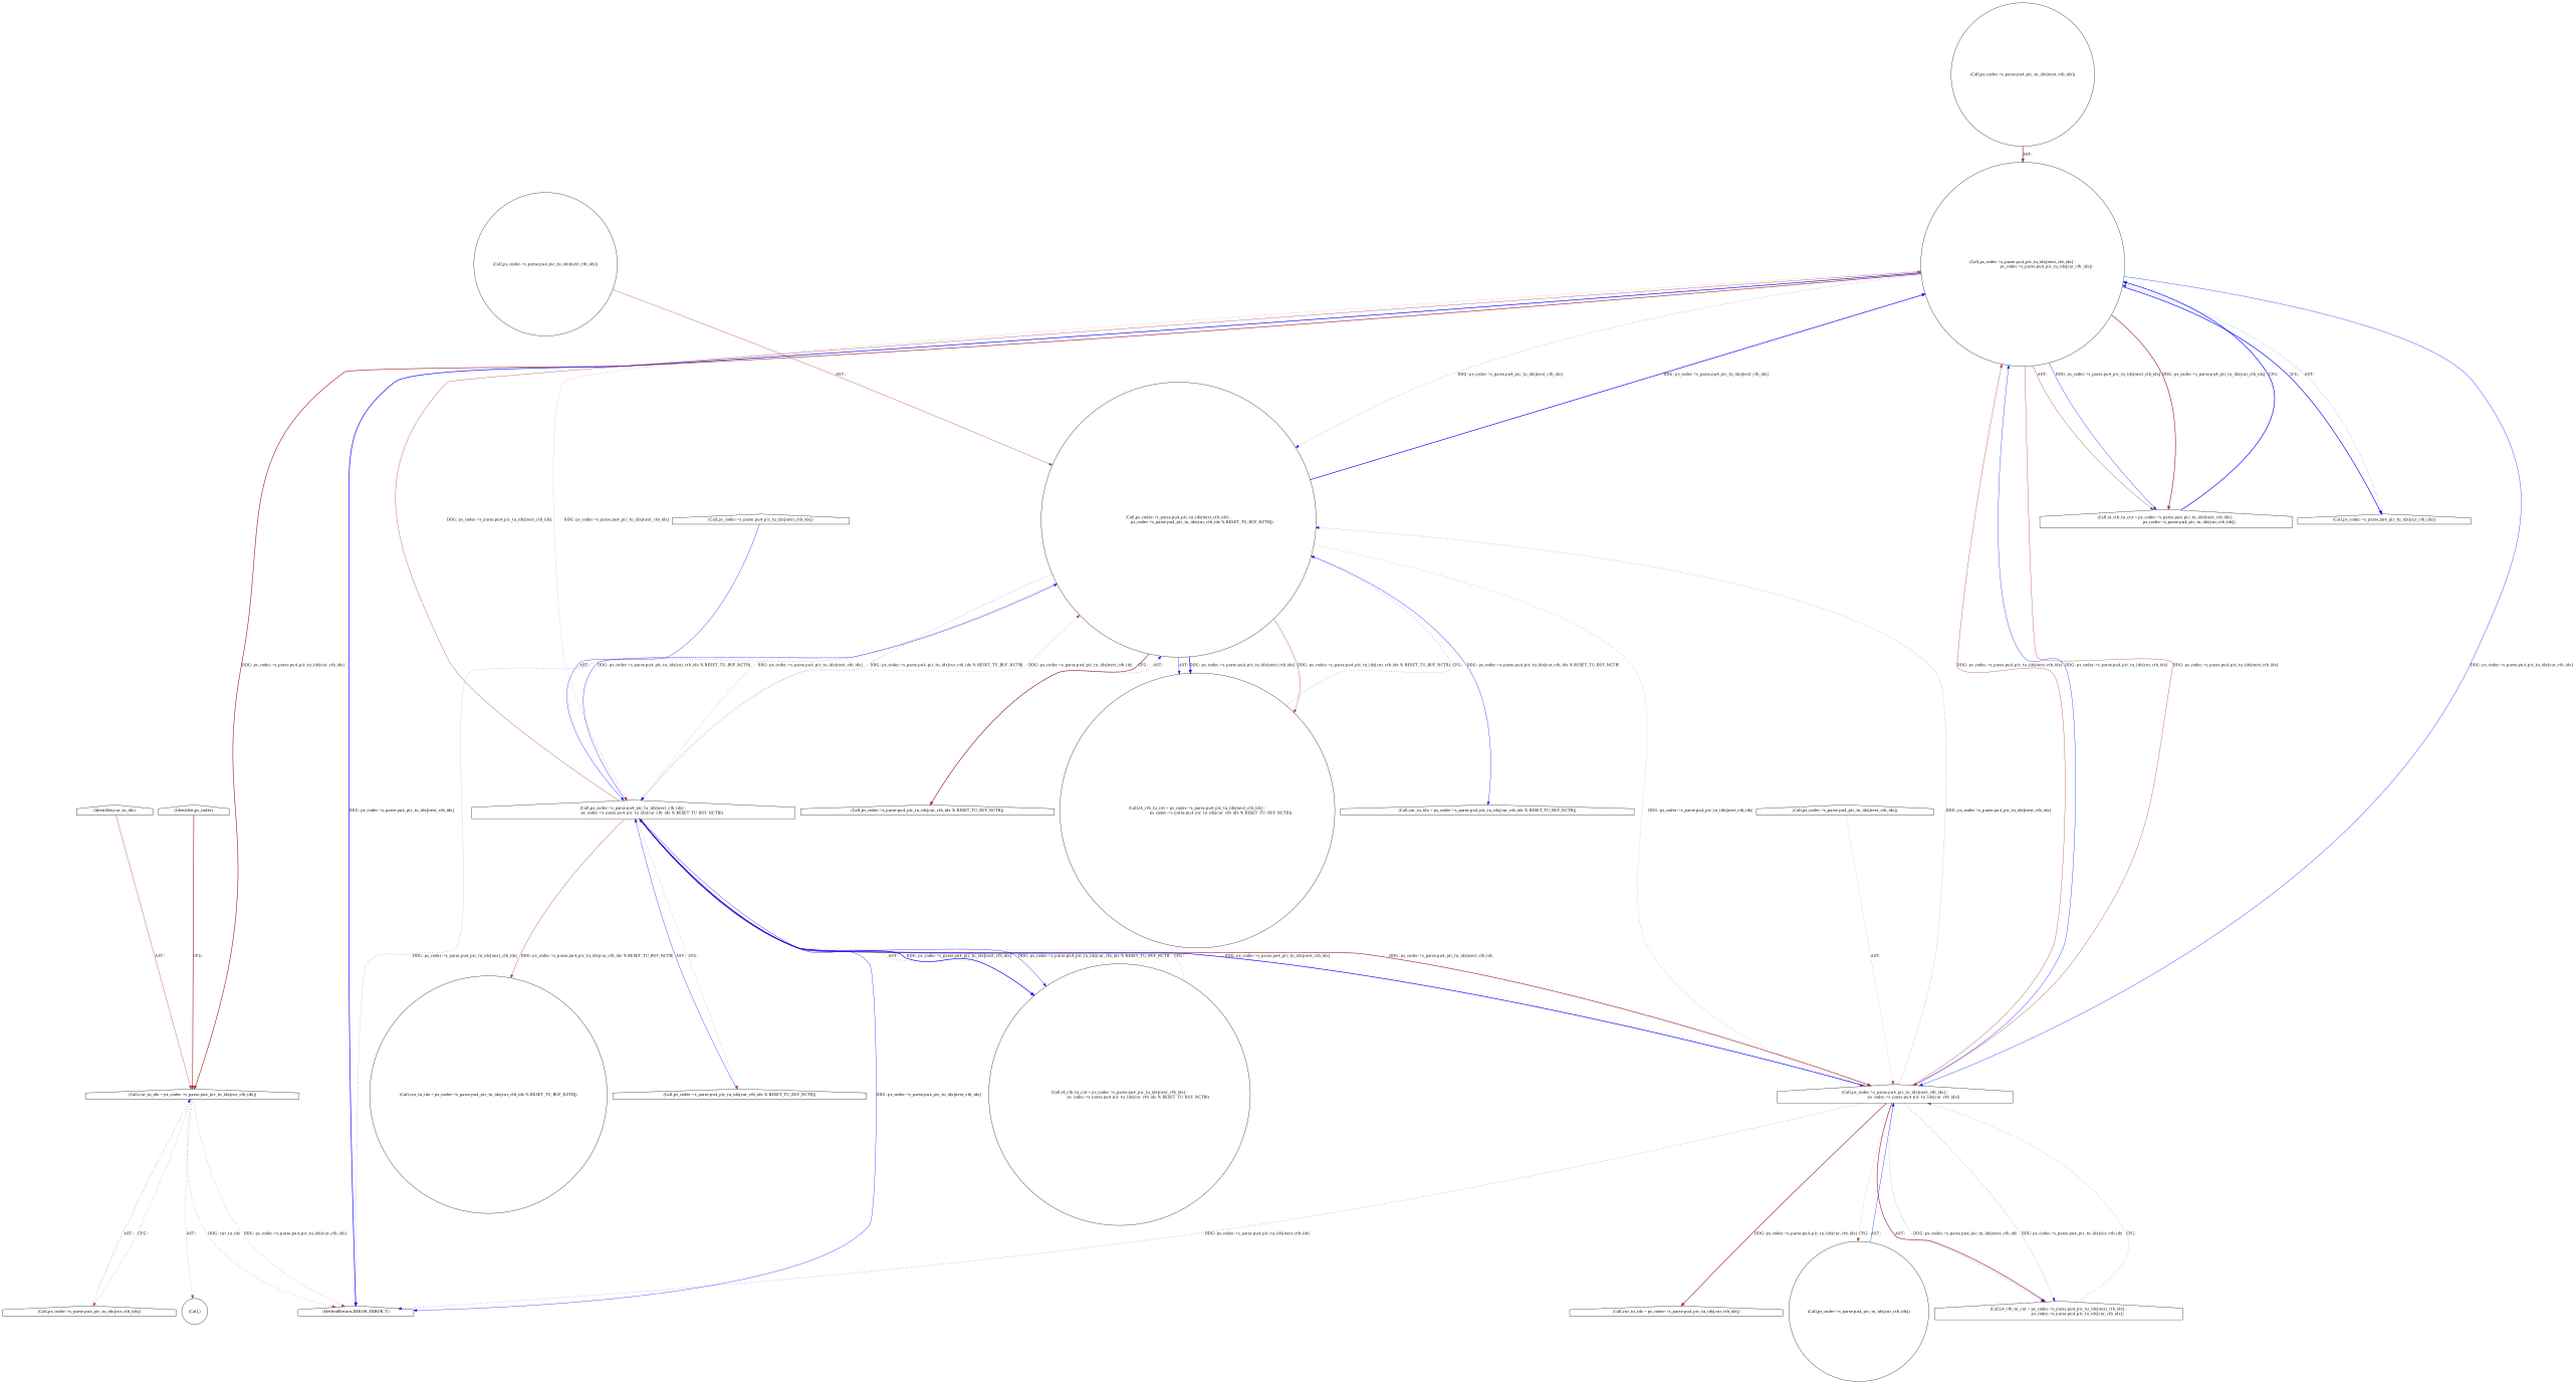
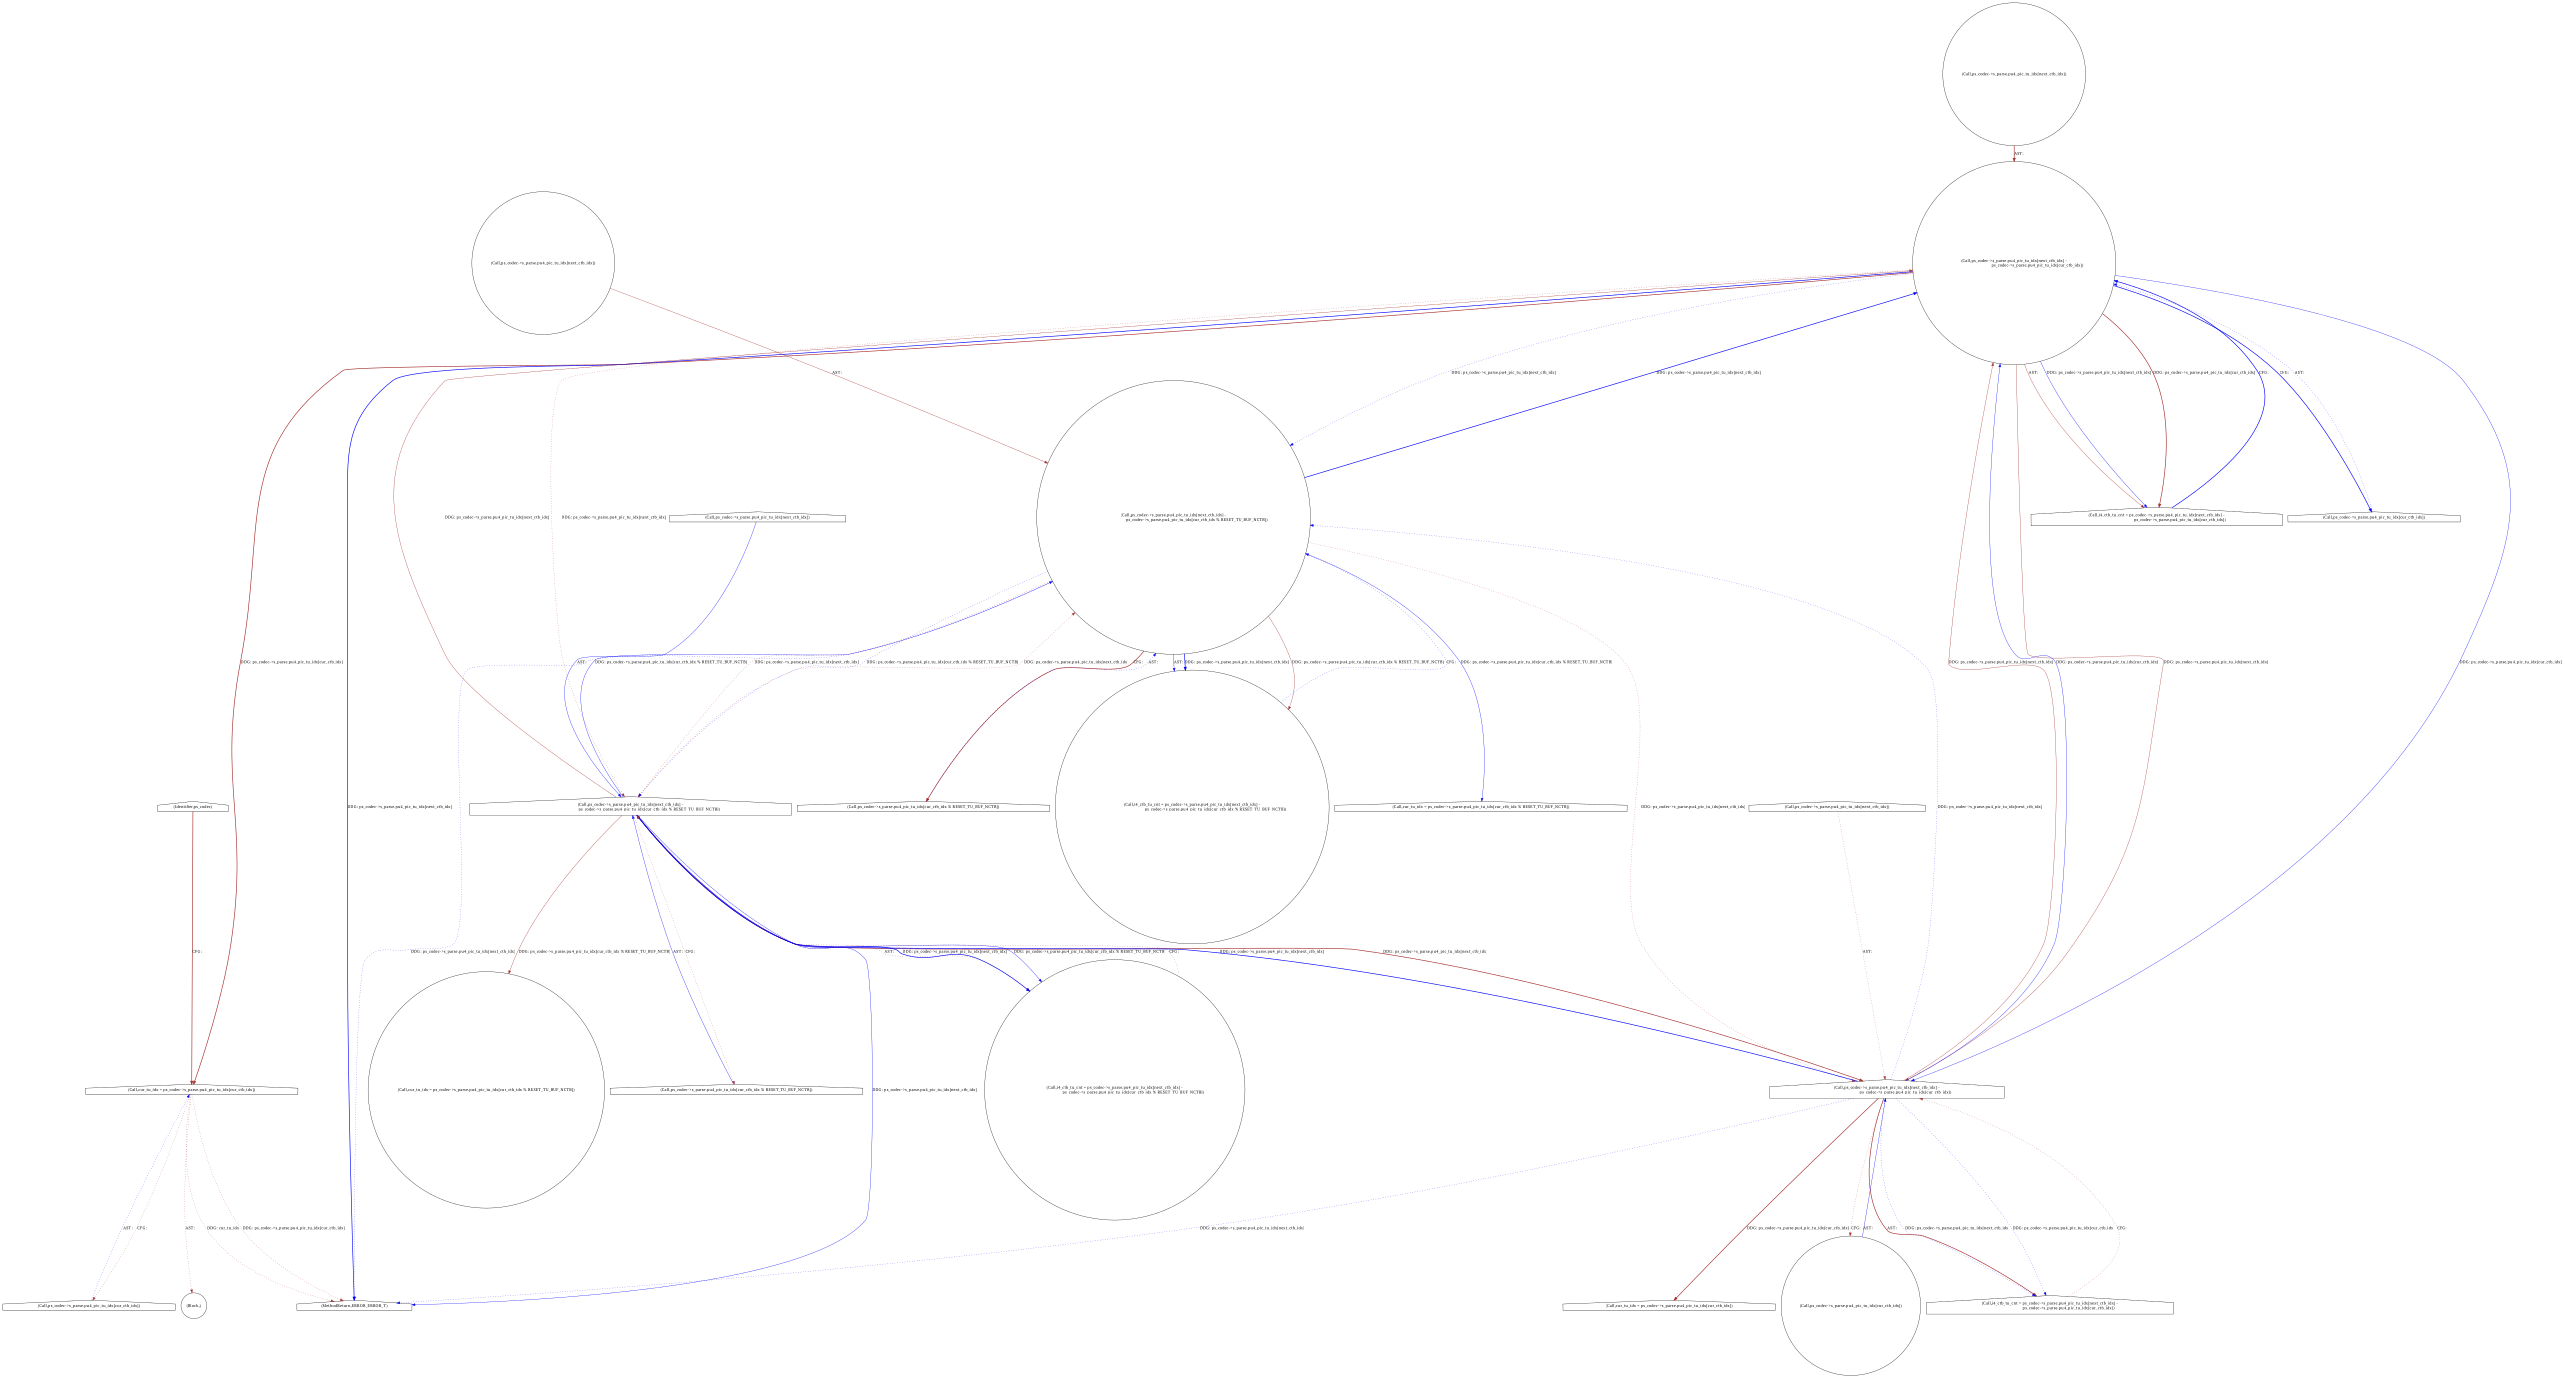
  digraph {
    fontname="PT Serif"
    node [fontname="PT Serif" shape=house]
    edge [color=brown fontname="PT Serif" style=dotted]
    n1 [label="(Call,cur_tu_idx = ps_codec->s_parse.pu4_pic_tu_idx[cur_ctb_idx])"]
    n2 [label="(Call,ps_codec->s_parse.pu4_pic_tu_idx[cur_ctb_idx])"]
    n3 [label="(MethodReturn,ERROR_ERROR_T)"]
-   n4 [label="(Call,)" shape=circle]
+   n4 [label="(Block,)" shape=circle]
    n5 [label="(Call,ps_codec->s_parse.pu4_pic_tu_idx[next_ctb_idx] -\n                                        ps_codec->s_parse.pu4_pic_tu_idx[cur_ctb_idx])" shape=circle]
    n6 [label="(Call,ps_codec->s_parse.pu4_pic_tu_idx[next_ctb_idx] -\n                                        ps_codec->s_parse.pu4_pic_tu_idx[cur_ctb_idx % RESET_TU_BUF_NCTB])" shape=circle]
    n7 [label="(Call,ps_codec->s_parse.pu4_pic_tu_idx[next_ctb_idx] -\n                                ps_codec->s_parse.pu4_pic_tu_idx[cur_ctb_idx % RESET_TU_BUF_NCTB])"]
    n8 [label="(Call,ps_codec->s_parse.pu4_pic_tu_idx[next_ctb_idx] -\n                                ps_codec->s_parse.pu4_pic_tu_idx[cur_ctb_idx])"]
    n9 [label="(Call,i4_ctb_tu_cnt = ps_codec->s_parse.pu4_pic_tu_idx[next_ctb_idx] -\n                                        ps_codec->s_parse.pu4_pic_tu_idx[cur_ctb_idx])"]
    n10 [label="(Call,ps_codec->s_parse.pu4_pic_tu_idx[cur_ctb_idx])"]
    n11 [label="(Call,ps_codec->s_parse.pu4_pic_tu_idx[cur_ctb_idx % RESET_TU_BUF_NCTB])"]
    n12 [label="(Call,i4_ctb_tu_cnt = ps_codec->s_parse.pu4_pic_tu_idx[next_ctb_idx] -\n                                        ps_codec->s_parse.pu4_pic_tu_idx[cur_ctb_idx % RESET_TU_BUF_NCTB])" shape=circle]
    n13 [label="(Call,cur_tu_idx = ps_codec->s_parse.pu4_pic_tu_idx[cur_ctb_idx % RESET_TU_BUF_NCTB])"]
    n14 [label="(Call,i4_ctb_tu_cnt = ps_codec->s_parse.pu4_pic_tu_idx[next_ctb_idx] -\n                                ps_codec->s_parse.pu4_pic_tu_idx[cur_ctb_idx % RESET_TU_BUF_NCTB])" shape=circle]
    n15 [label="(Call,cur_tu_idx = ps_codec->s_parse.pu4_pic_tu_idx[cur_ctb_idx % RESET_TU_BUF_NCTB])" shape=circle]
    n16 [label="(Call,ps_codec->s_parse.pu4_pic_tu_idx[cur_ctb_idx % RESET_TU_BUF_NCTB])"]
    n17 [label="(Call,ps_codec->s_parse.pu4_pic_tu_idx[cur_ctb_idx])" shape=circle]
    n18 [label="(Call,i4_ctb_tu_cnt = ps_codec->s_parse.pu4_pic_tu_idx[next_ctb_idx] -\n                                ps_codec->s_parse.pu4_pic_tu_idx[cur_ctb_idx])"]
    n19 [label="(Call,cur_tu_idx = ps_codec->s_parse.pu4_pic_tu_idx[cur_ctb_idx])"]
    n20 [label="(Call,ps_codec->s_parse.pu4_pic_tu_idx[next_ctb_idx])" shape=circle]
    n21 [label="(Call,ps_codec->s_parse.pu4_pic_tu_idx[next_ctb_idx])" shape=circle]
    n22 [label="(Call,ps_codec->s_parse.pu4_pic_tu_idx[next_ctb_idx])"]
-   n23 [label="(Identifier,cur_tu_idx)"]
    n24 [label="(Identifier,ps_codec)"]
    n25 [label="(Call,ps_codec->s_parse.pu4_pic_tu_idx[next_ctb_idx])"]
    n1 -> n2 [label="CFG: "]
    n1 -> n3 [label="DDG: ps_codec->s_parse.pu4_pic_tu_idx[cur_ctb_idx]"]
    n1 -> n3 [label="DDG: cur_tu_idx"]
    n1 -> n4 [label="AST: "]
    n2 -> n1 [color=blue label="AST: "]
    n5 -> n1 [label="DDG: ps_codec->s_parse.pu4_pic_tu_idx[cur_ctb_idx]" style=bold]
    n5 -> n3 [color=blue label="DDG: ps_codec->s_parse.pu4_pic_tu_idx[next_ctb_idx]" style=bold]
    n5 -> n6 [color=blue label="DDG: ps_codec->s_parse.pu4_pic_tu_idx[next_ctb_idx]"]
    n5 -> n7 [label="DDG: ps_codec->s_parse.pu4_pic_tu_idx[next_ctb_idx]"]
    n5 -> n8 [label="DDG: ps_codec->s_parse.pu4_pic_tu_idx[next_ctb_idx]" style=solid]
    n5 -> n8 [color=blue label="DDG: ps_codec->s_parse.pu4_pic_tu_idx[cur_ctb_idx]" style=solid]
    n5 -> n9 [label="AST: " style=solid]
    n5 -> n9 [color=blue label="DDG: ps_codec->s_parse.pu4_pic_tu_idx[next_ctb_idx]" style=solid]
    n5 -> n9 [label="DDG: ps_codec->s_parse.pu4_pic_tu_idx[cur_ctb_idx]" style=bold]
    n5 -> n10 [color=blue label="CFG: " style=bold]
    n6 -> n3 [color=blue label="DDG: ps_codec->s_parse.pu4_pic_tu_idx[next_ctb_idx]"]
    n6 -> n5 [color=blue label="DDG: ps_codec->s_parse.pu4_pic_tu_idx[next_ctb_idx]" style=bold]
    n6 -> n7 [label="DDG: ps_codec->s_parse.pu4_pic_tu_idx[next_ctb_idx]"]
    n6 -> n7 [color=blue label="DDG: ps_codec->s_parse.pu4_pic_tu_idx[cur_ctb_idx % RESET_TU_BUF_NCTB]"]
    n6 -> n8 [label="DDG: ps_codec->s_parse.pu4_pic_tu_idx[next_ctb_idx]"]
    n6 -> n11 [label="CFG: " style=bold]
    n6 -> n12 [color=blue label="AST: " style=solid]
    n6 -> n12 [color=blue label="DDG: ps_codec->s_parse.pu4_pic_tu_idx[next_ctb_idx]" style=bold]
    n6 -> n12 [label="DDG: ps_codec->s_parse.pu4_pic_tu_idx[cur_ctb_idx % RESET_TU_BUF_NCTB]" style=solid]
    n6 -> n13 [color=blue label="DDG: ps_codec->s_parse.pu4_pic_tu_idx[cur_ctb_idx % RESET_TU_BUF_NCTB]" style=solid]
    n7 -> n3 [color=blue label="DDG: ps_codec->s_parse.pu4_pic_tu_idx[next_ctb_idx]" style=solid]
    n7 -> n5 [label="DDG: ps_codec->s_parse.pu4_pic_tu_idx[next_ctb_idx]" style=solid]
    n7 -> n6 [label="DDG: ps_codec->s_parse.pu4_pic_tu_idx[next_ctb_idx]"]
    n7 -> n6 [color=blue label="DDG: ps_codec->s_parse.pu4_pic_tu_idx[cur_ctb_idx % RESET_TU_BUF_NCTB]" style=solid]
    n7 -> n8 [label="DDG: ps_codec->s_parse.pu4_pic_tu_idx[next_ctb_idx]" style=bold]
    n7 -> n14 [label="AST: "]
    n7 -> n14 [color=blue label="DDG: ps_codec->s_parse.pu4_pic_tu_idx[next_ctb_idx]" style=bold]
    n7 -> n14 [color=blue label="DDG: ps_codec->s_parse.pu4_pic_tu_idx[cur_ctb_idx % RESET_TU_BUF_NCTB]" style=solid]
    n7 -> n15 [label="DDG: ps_codec->s_parse.pu4_pic_tu_idx[cur_ctb_idx % RESET_TU_BUF_NCTB]" style=solid]
    n7 -> n16 [label="CFG: "]
    n8 -> n3 [color=blue label="DDG: ps_codec->s_parse.pu4_pic_tu_idx[next_ctb_idx]"]
    n8 -> n5 [label="DDG: ps_codec->s_parse.pu4_pic_tu_idx[next_ctb_idx]" style=solid]
    n8 -> n5 [color=blue label="DDG: ps_codec->s_parse.pu4_pic_tu_idx[cur_ctb_idx]" style=solid]
    n8 -> n6 [color=blue label="DDG: ps_codec->s_parse.pu4_pic_tu_idx[next_ctb_idx]"]
    n8 -> n7 [color=blue label="DDG: ps_codec->s_parse.pu4_pic_tu_idx[next_ctb_idx]" style=bold]
    n8 -> n17 [label="CFG: "]
    n8 -> n18 [label="AST: " style=bold]
    n8 -> n18 [color=blue label="DDG: ps_codec->s_parse.pu4_pic_tu_idx[next_ctb_idx]"]
    n8 -> n18 [color=blue label="DDG: ps_codec->s_parse.pu4_pic_tu_idx[cur_ctb_idx]"]
    n8 -> n19 [label="DDG: ps_codec->s_parse.pu4_pic_tu_idx[cur_ctb_idx]" style=bold]
    n9 -> n5 [color=blue label="CFG: " style=bold]
    n10 -> n5 [color=blue label="AST: "]
    n11 -> n6 [color=blue label="AST: "]
    n12 -> n6 [color=blue label="CFG: "]
    n14 -> n7 [label="CFG: "]
    n16 -> n7 [color=blue label="AST: " style=solid]
    n17 -> n8 [color=blue label="AST: " style=solid]
    n18 -> n8 [label="CFG: "]
    n20 -> n6 [label="AST: " style=solid]
    n21 -> n5 [label="AST: " style=bold]
    n22 -> n8 [label="AST: "]
-   n23 -> n1 [label="AST: " style=solid]
    n24 -> n1 [label="CFG: " style=bold]
    n25 -> n7 [color=blue label="AST: " style=solid]
  }
